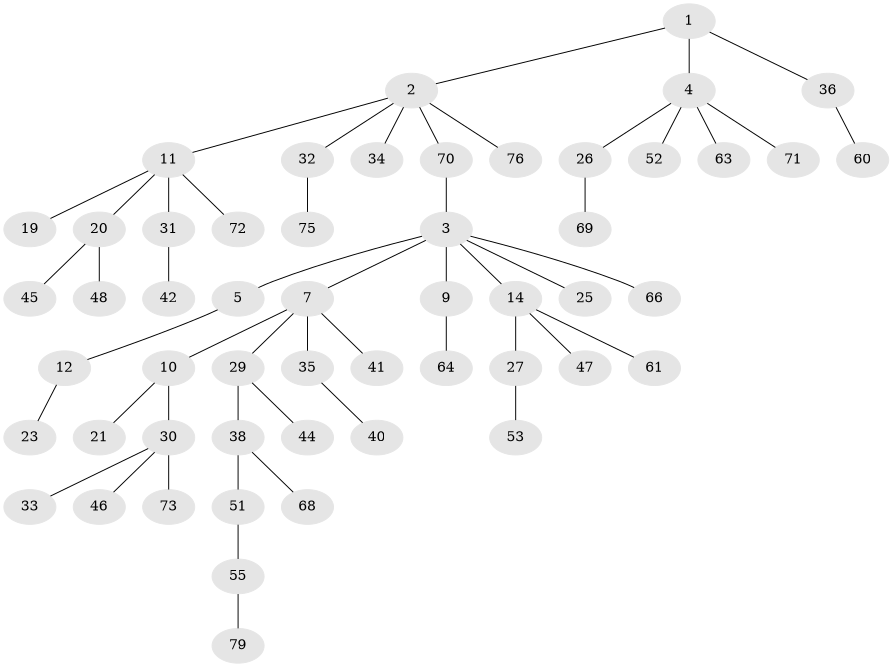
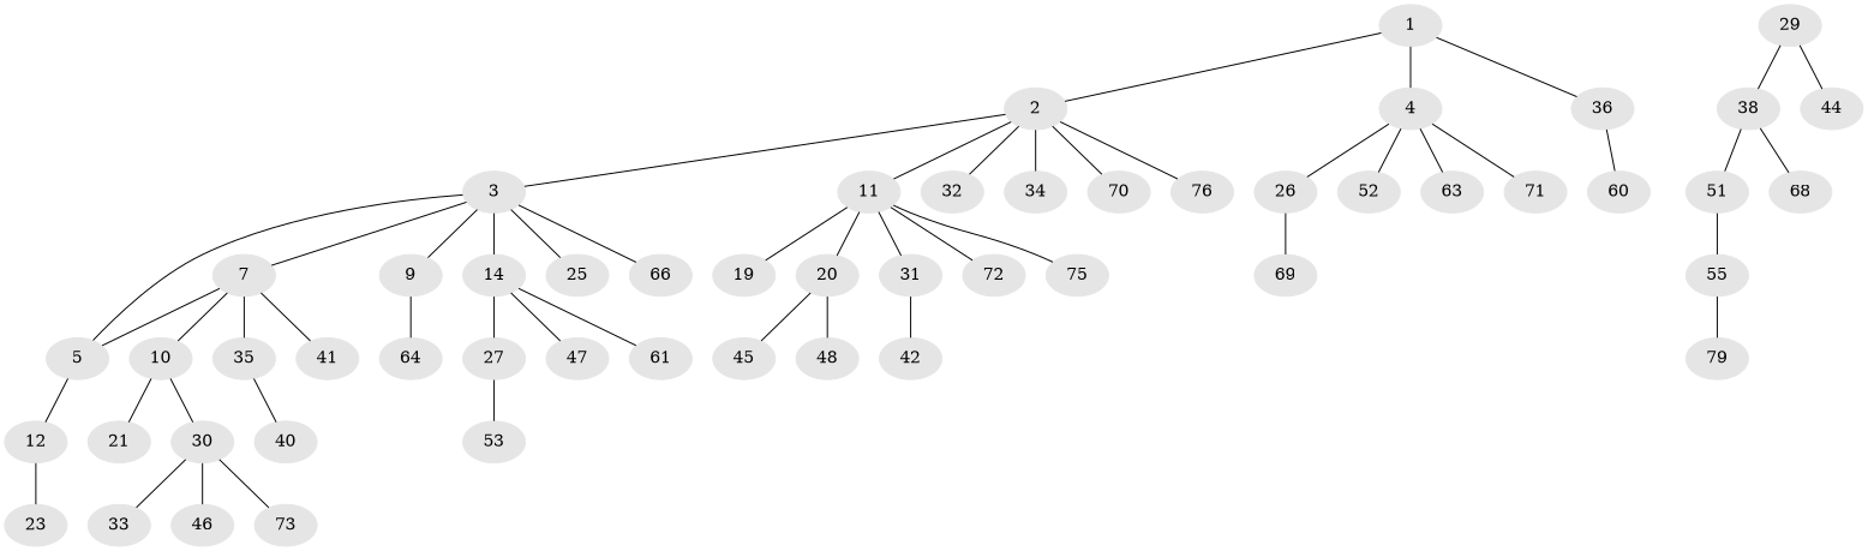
  graph {
    fontname="DejaVu Serif"
    node [color=gray90 fontname="DejaVu Serif" style=filled]
    edge [fontname="DejaVu Serif"]
    2 [super="+13"]
    3 [super="+6"]
    11 [super="+15"]
    32 [super="+43"]
    34
    70
    76
    1
    4 [super="+28"]
    36 [super="+67"]
    26 [super="+62"]
    52
    63
    71 [super="+77"]
    60
    5
    7 [super="+8"]
    9
    14 [super="+16"]
    25
    66
    19 [super="+50"]
    20 [super="+22"]
    31 [super="+57"]
    72
    75
    12 [super="+17"]
    10 [super="+18"]
    29
    35 [super="+74"]
    41
    64
    27
    47 [super="+59"]
    61
    69
    23
    21 [super="+49"]
    30 [super="+65"]
    38 [super="+39"]
    44
    40
    33 [super="+37"]
    46
    73
    45
    48
    42
    53 [super="+54"]
    51 [super="+58"]
    68
    55 [super="+78"]
    79
-   70 -- 3
+   2 -- 3
    2 -- 11
    2 -- 32
    2 -- 34
    2 -- 70
    2 -- 76
    3 -- 5
    3 -- 7
    3 -- 9
    3 -- 14
    3 -- 25
    3 -- 66
    11 -- 19
    11 -- 20
    11 -- 31
    11 -- 72
-   32 -- 75
+   11 -- 75
    1 -- 2
    1 -- 4
    1 -- 36
    4 -- 26
    4 -- 52
    4 -- 63
    4 -- 71
    36 -- 60
    26 -- 69
    5 -- 12
    7 -- 10
-   7 -- 29
+   7 -- 5
    7 -- 35
    7 -- 41
    9 -- 64
    14 -- 27
    14 -- 47
    14 -- 61
    20 -- 45
    20 -- 48
    31 -- 42
    12 -- 23
    10 -- 21
    10 -- 30
    29 -- 38
    29 -- 44
    35 -- 40
    27 -- 53
    30 -- 33
    30 -- 46
    30 -- 73
    38 -- 51
    38 -- 68
    51 -- 55
    55 -- 79
  }
